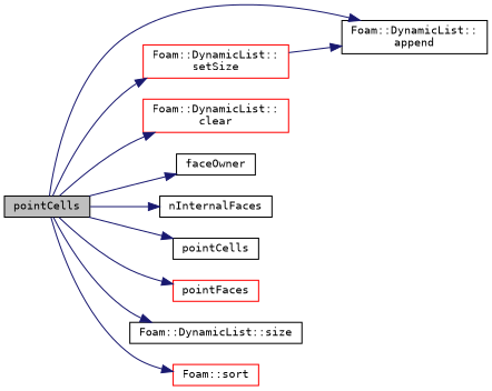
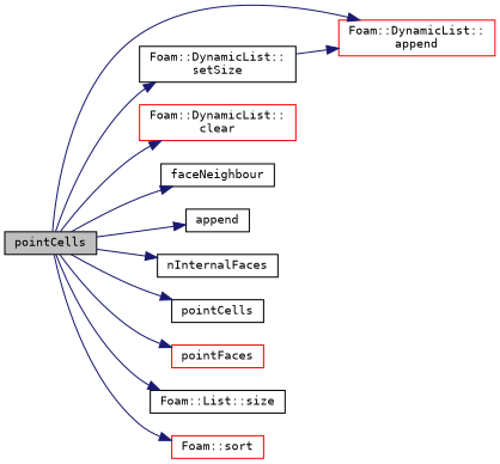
  digraph {
    fontname="DejaVu Sans Mono"
    rankdir=LR
    node [color=black fontname="DejaVu Sans Mono" fontsize=10 shape=record]
    edge [color=midnightblue fontname="DejaVu Sans Mono" fontsize=10 labelfontname=Helvetica labelfontsize=10 style=solid]
    n1 [fillcolor=grey75 fontcolor=black height=0.2 label=pointCells style=filled width=0.4]
-   n2 [height=0.2 label="Foam::DynamicList::\lappend" width=0.4]
-   n3 [color=red height=0.2 label="Foam::DynamicList::\lsetSize" width=0.4]
+   n2 [color=red height=0.2 label="Foam::DynamicList::\lappend" width=0.4]
+   n3 [height=0.2 label="Foam::DynamicList::\lsetSize" width=0.4]
    n4 [color=red height=0.2 label="Foam::DynamicList::\lclear" width=0.4]
-   n6 [height=0.2 label=faceOwner width=0.4]
+   n5 [height=0.2 label=faceNeighbour width=0.4]
+   n6 [height=0.2 label=append width=0.4]
    n7 [height=0.2 label=nInternalFaces width=0.4]
    n8 [height=0.2 label=pointCells width=0.4]
    n9 [color=red height=0.2 label=pointFaces width=0.4]
-   n10 [height=0.2 label="Foam::DynamicList::size" width=0.4]
+   n10 [height=0.2 label="Foam::List::size" width=0.4]
    n11 [color=red height=0.2 label="Foam::sort" width=0.4]
    n1 -> n2
    n1 -> n3
    n1 -> n4
+   n1 -> n5
    n1 -> n6
    n1 -> n7
    n1 -> n8
    n1 -> n9
    n1 -> n10
    n1 -> n11
    n3 -> n2
  }
